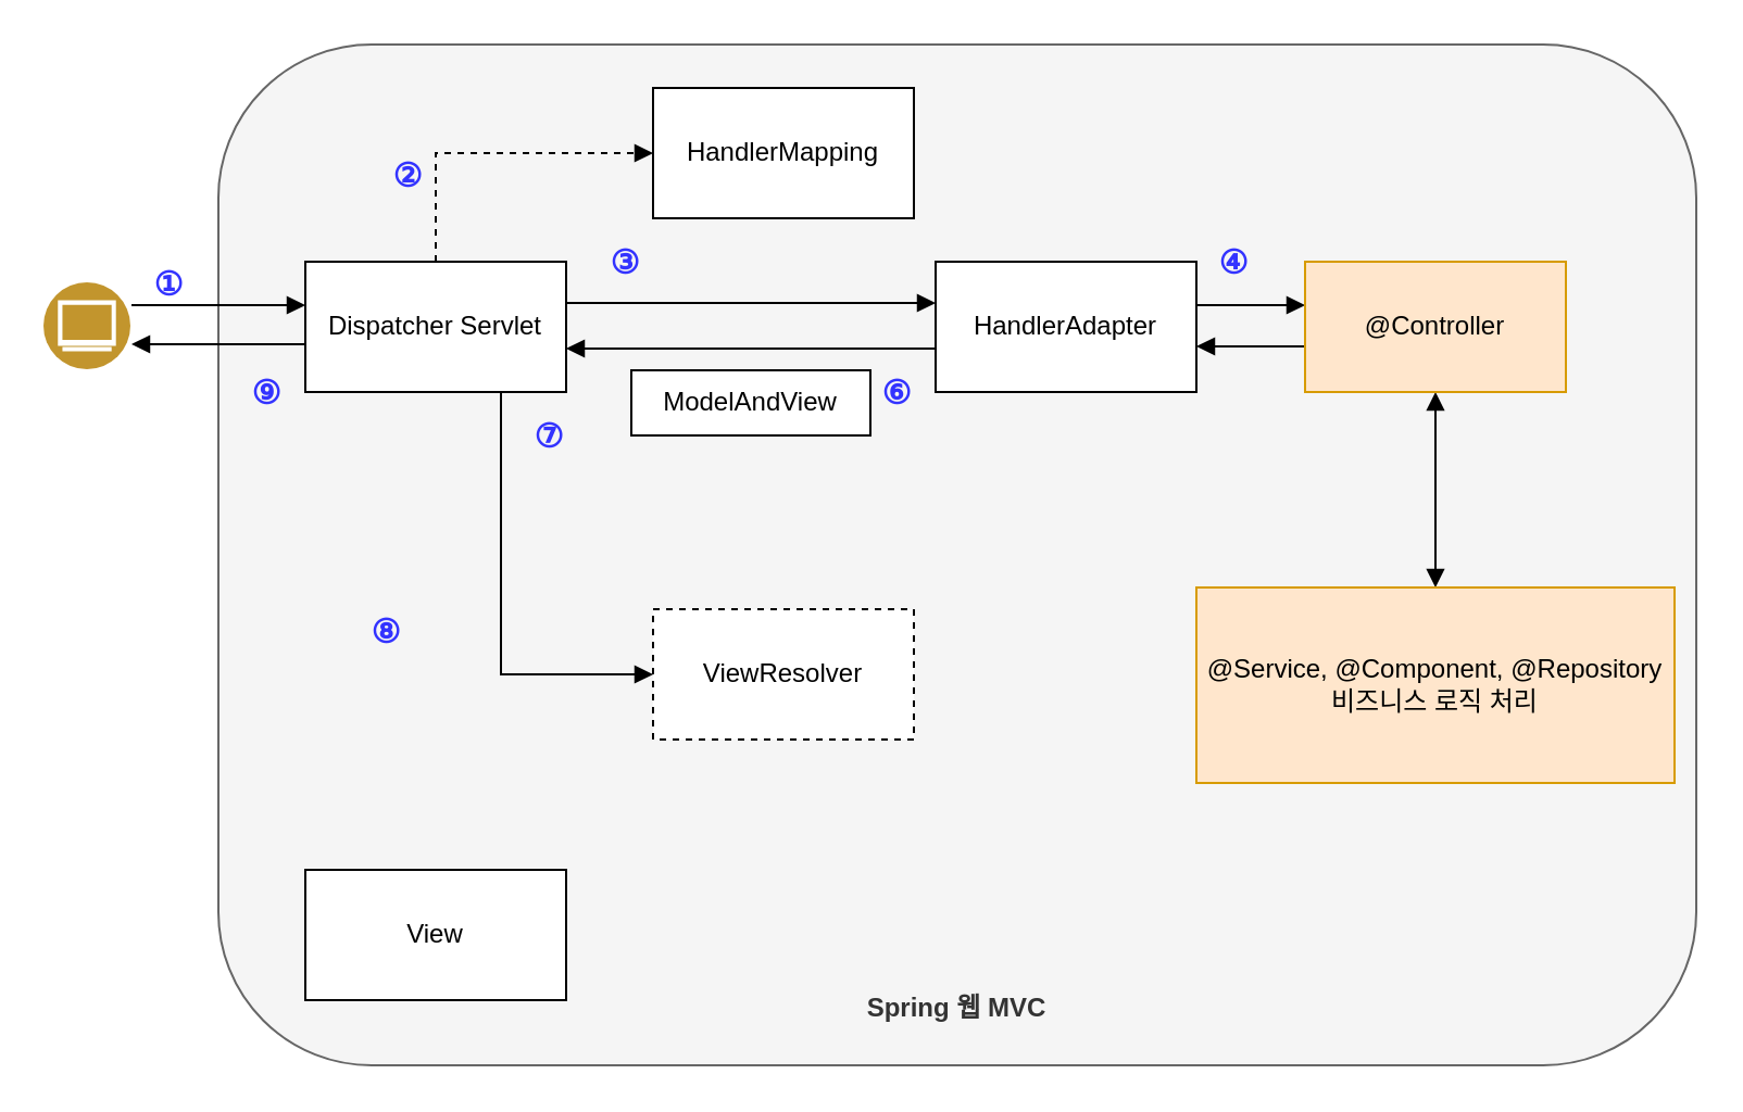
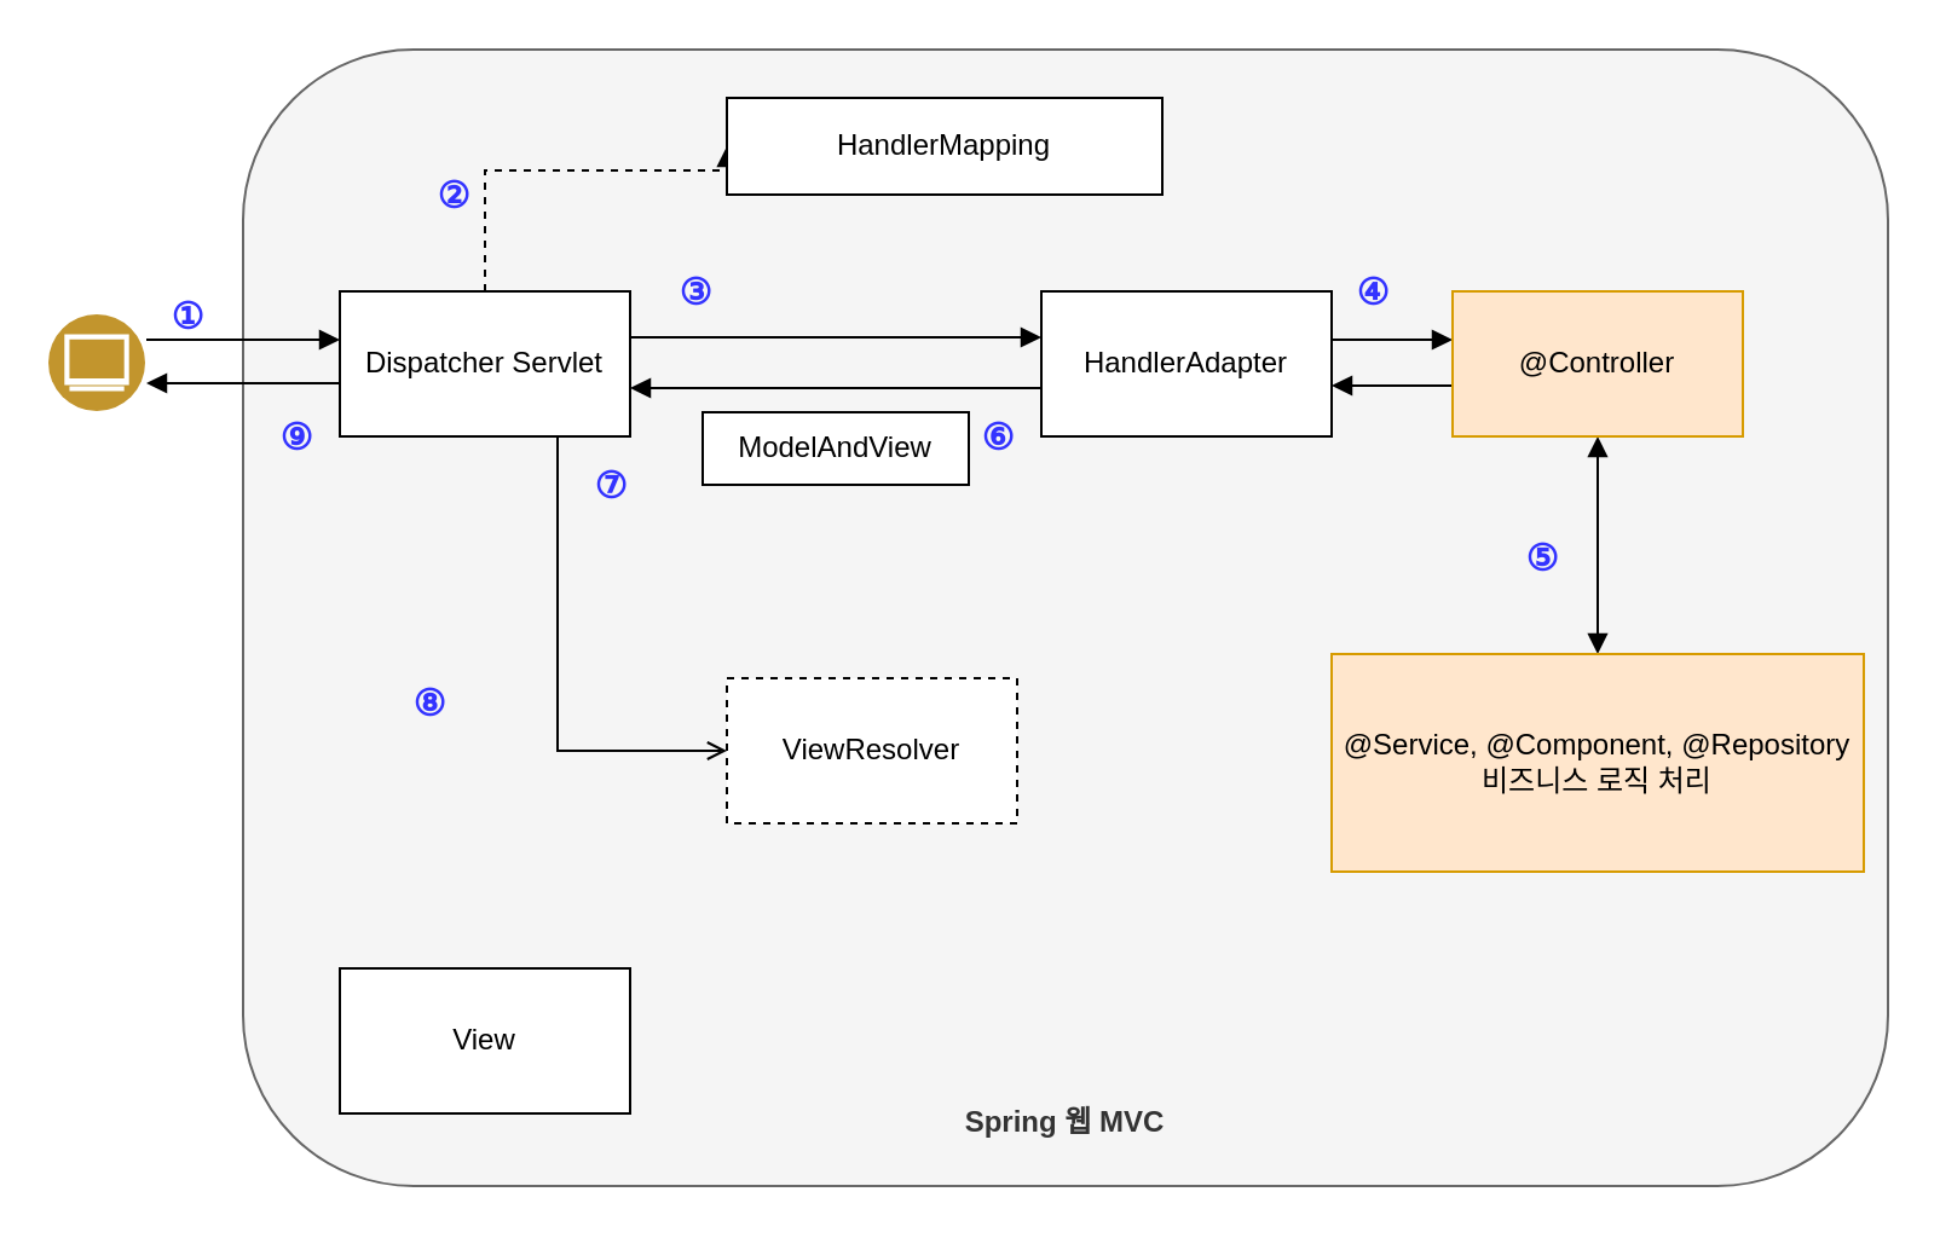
  <mxCell id="0" />
  <mxCell id="1" parent="0" />
  <mxCell id="2" value="&lt;br&gt;&lt;br&gt;&lt;br&gt;&lt;br&gt;&lt;br&gt;&lt;br&gt;&lt;br&gt;&lt;br&gt;&lt;br&gt;&lt;br&gt;&lt;br&gt;&lt;br&gt;&lt;br&gt;&lt;br&gt;&lt;br&gt;&lt;br&gt;&lt;br&gt;&lt;br&gt;&lt;br&gt;&lt;br&gt;&lt;br&gt;&lt;br&gt;&lt;br&gt;&lt;br&gt;&lt;br&gt;&lt;br&gt;&lt;br&gt;&lt;br&gt;&lt;br&gt;&lt;b&gt;Spring 웹 MVC&lt;/b&gt;" style="rounded=1;whiteSpace=wrap;html=1;fillColor=#f5f5f5;fontColor=#333333;strokeColor=#666666;align=center;" vertex="1" parent="1"><mxGeometry x="100" y="20" width="680" height="470" as="geometry" /></mxCell>
  <mxCell id="3" style="edgeStyle=orthogonalEdgeStyle;rounded=0;orthogonalLoop=1;jettySize=auto;html=1;endArrow=block;endFill=1;" edge="1" parent="1"><mxGeometry relative="1" as="geometry"><mxPoint x="60" y="140" as="sourcePoint" /><mxPoint x="140" y="140" as="targetPoint" /></mxGeometry></mxCell>
  <mxCell id="4" value="" style="image;aspect=fixed;perimeter=ellipsePerimeter;html=1;align=center;shadow=0;dashed=0;fontColor=#4277BB;labelBackgroundColor=default;fontSize=12;spacingTop=3;image=img/lib/ibm/users/browser.svg;" vertex="1" parent="1"><mxGeometry x="20" y="130" width="40" height="40" as="geometry" /></mxCell>
  <mxCell id="5" style="edgeStyle=orthogonalEdgeStyle;rounded=0;orthogonalLoop=1;jettySize=auto;html=1;entryX=1;entryY=0.5;entryDx=0;entryDy=0;endArrow=block;endFill=1;" edge="1" parent="1"><mxGeometry relative="1" as="geometry"><mxPoint x="140" y="158" as="sourcePoint" /><mxPoint x="60" y="158" as="targetPoint" /></mxGeometry></mxCell>
  <mxCell id="6" style="edgeStyle=orthogonalEdgeStyle;rounded=0;orthogonalLoop=1;jettySize=auto;html=1;entryX=0;entryY=0.5;entryDx=0;entryDy=0;endArrow=block;endFill=1;dashed=1;" edge="1" parent="1" source="9" target="10"><mxGeometry relative="1" as="geometry"><Array as="points"><mxPoint x="200" y="70" /></Array></mxGeometry></mxCell>
  <mxCell id="7" style="edgeStyle=orthogonalEdgeStyle;rounded=0;orthogonalLoop=1;jettySize=auto;html=1;entryX=0;entryY=0.5;entryDx=0;entryDy=0;endArrow=block;endFill=1;" edge="1" parent="1"><mxGeometry relative="1" as="geometry"><mxPoint x="260" y="139" as="sourcePoint" /><mxPoint x="430" y="139" as="targetPoint" /></mxGeometry></mxCell>
- <mxCell id="8" style="edgeStyle=orthogonalEdgeStyle;rounded=0;orthogonalLoop=1;jettySize=auto;html=1;entryX=0;entryY=0.5;entryDx=0;entryDy=0;endArrow=block;endFill=1;" edge="1" parent="1" source="9" target="19"><mxGeometry relative="1" as="geometry"><Array as="points"><mxPoint x="230" y="310" /></Array></mxGeometry></mxCell>
+ <mxCell id="8" style="edgeStyle=orthogonalEdgeStyle;rounded=0;orthogonalLoop=1;jettySize=auto;html=1;entryX=0;entryY=0.5;entryDx=0;entryDy=0;endArrow=open;endFill=1;" edge="1" parent="1" source="9" target="19"><mxGeometry relative="1" as="geometry"><Array as="points"><mxPoint x="230" y="310" /></Array></mxGeometry></mxCell>
  <mxCell id="9" value="Dispatcher Servlet" style="rounded=0;whiteSpace=wrap;html=1;" vertex="1" parent="1"><mxGeometry x="140" y="120" width="120" height="60" as="geometry" /></mxCell>
- <mxCell id="10" value="HandlerMapping" style="rounded=0;whiteSpace=wrap;html=1;" vertex="1" parent="1"><mxGeometry x="300" y="40" width="120" height="60" as="geometry" /></mxCell>
+ <mxCell id="10" value="HandlerMapping" style="rounded=0;whiteSpace=wrap;html=1;" vertex="1" parent="1"><mxGeometry x="300" y="40" width="180" height="40" as="geometry" /></mxCell>
  <mxCell id="11" style="edgeStyle=orthogonalEdgeStyle;rounded=0;orthogonalLoop=1;jettySize=auto;html=1;endArrow=block;endFill=1;" edge="1" parent="1"><mxGeometry relative="1" as="geometry"><mxPoint x="430" y="160" as="sourcePoint" /><mxPoint x="260" y="160" as="targetPoint" /></mxGeometry></mxCell>
  <mxCell id="12" style="edgeStyle=orthogonalEdgeStyle;rounded=0;orthogonalLoop=1;jettySize=auto;html=1;endArrow=block;endFill=1;" edge="1" parent="1"><mxGeometry relative="1" as="geometry"><mxPoint x="550" y="140" as="sourcePoint" /><mxPoint x="600" y="140" as="targetPoint" /></mxGeometry></mxCell>
  <mxCell id="13" value="HandlerAdapter" style="rounded=0;whiteSpace=wrap;html=1;" vertex="1" parent="1"><mxGeometry x="430" y="120" width="120" height="60" as="geometry" /></mxCell>
  <mxCell id="14" value="ModelAndView" style="rounded=0;whiteSpace=wrap;html=1;" vertex="1" parent="1"><mxGeometry x="290" y="170" width="110" height="30" as="geometry" /></mxCell>
  <mxCell id="15" style="edgeStyle=orthogonalEdgeStyle;rounded=0;orthogonalLoop=1;jettySize=auto;html=1;entryX=1;entryY=0.5;entryDx=0;entryDy=0;endArrow=block;endFill=1;" edge="1" parent="1"><mxGeometry relative="1" as="geometry"><mxPoint x="600" y="159" as="sourcePoint" /><mxPoint x="550" y="159" as="targetPoint" /></mxGeometry></mxCell>
  <mxCell id="16" style="edgeStyle=orthogonalEdgeStyle;rounded=0;orthogonalLoop=1;jettySize=auto;html=1;startArrow=block;startFill=1;endArrow=block;endFill=1;" edge="1" parent="1" source="17" target="18"><mxGeometry relative="1" as="geometry" /></mxCell>
  <mxCell id="17" value="@Controller" style="rounded=0;whiteSpace=wrap;html=1;fillColor=#ffe6cc;strokeColor=#d79b00;" vertex="1" parent="1"><mxGeometry x="600" y="120" width="120" height="60" as="geometry" /></mxCell>
  <mxCell id="18" value="@Service, @Component, @Repository&lt;br&gt;비즈니스 로직 처리" style="rounded=0;whiteSpace=wrap;html=1;fillColor=#ffe6cc;strokeColor=#d79b00;" vertex="1" parent="1"><mxGeometry x="550" y="270" width="220" height="90" as="geometry" /></mxCell>
  <mxCell id="19" value="ViewResolver" style="rounded=0;whiteSpace=wrap;html=1;dashed=1;" vertex="1" parent="1"><mxGeometry x="300" y="280" width="120" height="60" as="geometry" /></mxCell>
  <mxCell id="20" value="View" style="rounded=0;whiteSpace=wrap;html=1;" vertex="1" parent="1"><mxGeometry x="140" y="400" width="120" height="60" as="geometry" /></mxCell>
  <mxCell id="21" value="①" style="text;html=1;strokeColor=none;fillColor=none;align=center;verticalAlign=middle;whiteSpace=wrap;rounded=0;fontSize=15;fontStyle=1;fontColor=#3333FF;" vertex="1" parent="1"><mxGeometry x="60" y="120" width="35" height="20" as="geometry" /></mxCell>
  <mxCell id="22" value="⑨" style="text;html=1;strokeColor=none;fillColor=none;align=center;verticalAlign=middle;whiteSpace=wrap;rounded=0;fontSize=15;fontStyle=1;fontColor=#3333FF;" vertex="1" parent="1"><mxGeometry x="105" y="170" width="35" height="20" as="geometry" /></mxCell>
  <mxCell id="23" value="⑧" style="text;html=1;strokeColor=none;fillColor=none;align=center;verticalAlign=middle;whiteSpace=wrap;rounded=0;fontSize=15;fontStyle=1;fontColor=#3333FF;" vertex="1" parent="1"><mxGeometry x="160" y="280" width="35" height="20" as="geometry" /></mxCell>
  <mxCell id="24" value="⑦" style="text;html=1;strokeColor=none;fillColor=none;align=center;verticalAlign=middle;whiteSpace=wrap;rounded=0;fontSize=15;fontStyle=1;fontColor=#3333FF;" vertex="1" parent="1"><mxGeometry x="235" y="190" width="35" height="20" as="geometry" /></mxCell>
  <mxCell id="25" value="⑥" style="text;html=1;strokeColor=none;fillColor=none;align=center;verticalAlign=middle;whiteSpace=wrap;rounded=0;fontSize=15;fontStyle=1;fontColor=#3333FF;" vertex="1" parent="1"><mxGeometry x="395" y="170" width="35" height="20" as="geometry" /></mxCell>
+ <mxCell id="26" value="⑤" style="text;html=1;strokeColor=none;fillColor=none;align=center;verticalAlign=middle;whiteSpace=wrap;rounded=0;fontSize=15;fontStyle=1;fontColor=#3333FF;" vertex="1" parent="1"><mxGeometry x="620" y="220" width="35" height="20" as="geometry" /></mxCell>
  <mxCell id="27" value="④" style="text;html=1;strokeColor=none;fillColor=none;align=center;verticalAlign=middle;whiteSpace=wrap;rounded=0;fontSize=15;fontStyle=1;fontColor=#3333FF;" vertex="1" parent="1"><mxGeometry x="550" y="110" width="35" height="20" as="geometry" /></mxCell>
  <mxCell id="28" value="③" style="text;html=1;strokeColor=none;fillColor=none;align=center;verticalAlign=middle;whiteSpace=wrap;rounded=0;fontSize=15;fontStyle=1;fontColor=#3333FF;" vertex="1" parent="1"><mxGeometry x="270" y="110" width="35" height="20" as="geometry" /></mxCell>
  <mxCell id="29" value="②" style="text;html=1;strokeColor=none;fillColor=none;align=center;verticalAlign=middle;whiteSpace=wrap;rounded=0;fontSize=15;fontStyle=1;fontColor=#3333FF;" vertex="1" parent="1"><mxGeometry x="170" y="70" width="35" height="20" as="geometry" /></mxCell>
